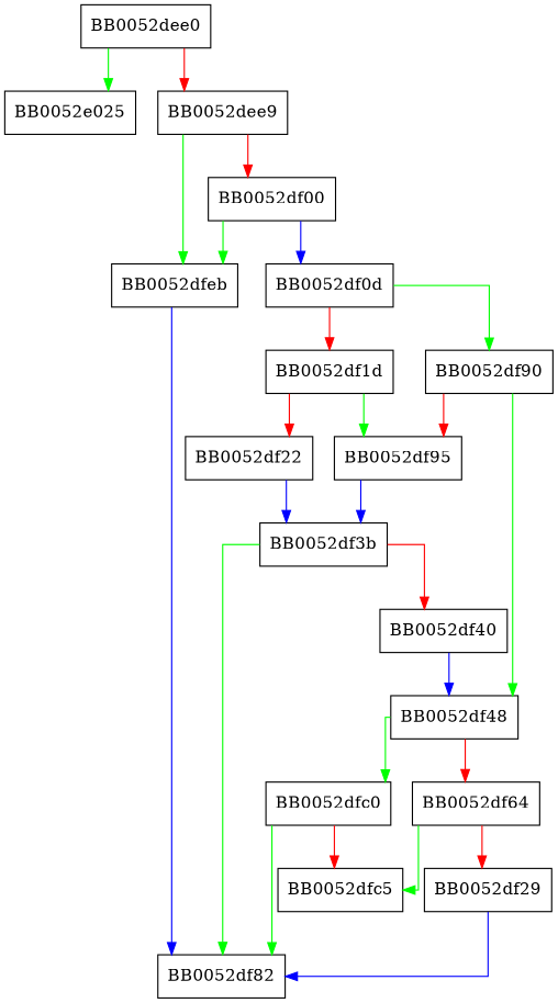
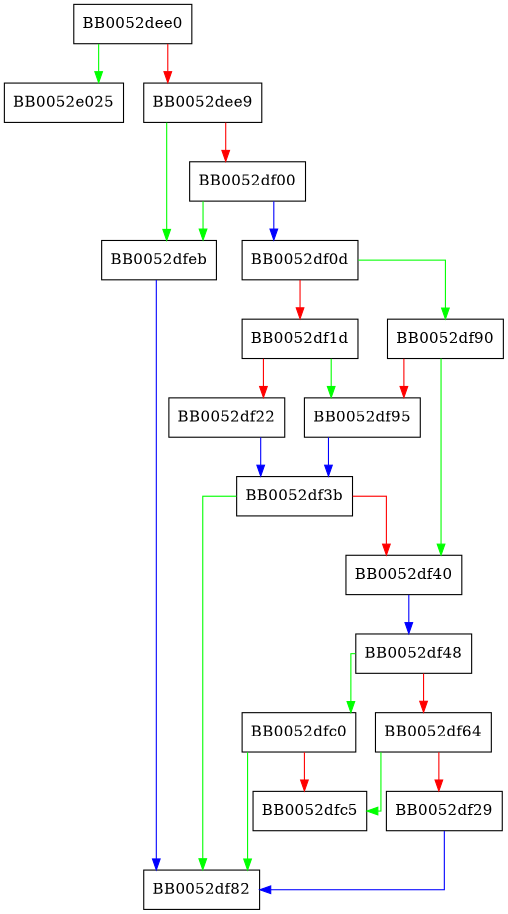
  digraph {
    splines=ortho
    node [shape=box]
    edge [color=green]
    BB0052dee0
    BB0052e025
    BB0052dee9
    BB0052dfeb
    BB0052df00
    BB0052df82
    BB0052df0d
    BB0052df90
    BB0052df1d
    BB0052df95
    BB0052df48
    BB0052df22
    BB0052df3b
    BB0052dfc0
    BB0052df64
    BB0052df40
    BB0052dfc5
    n18 [label=BB0052df29]
    BB0052dee0 -> BB0052e025
    BB0052dee0 -> BB0052dee9 [color=red]
    BB0052dee9 -> BB0052dfeb
    BB0052dee9 -> BB0052df00 [color=red]
    BB0052dfeb -> BB0052df82 [color=blue]
    BB0052df00 -> BB0052dfeb
    BB0052df00 -> BB0052df0d [color=blue]
    BB0052df0d -> BB0052df90
    BB0052df0d -> BB0052df1d [color=red]
    BB0052df90 -> BB0052df95 [color=red]
-   BB0052df90 -> BB0052df48
+   BB0052df90 -> BB0052df40
    BB0052df1d -> BB0052df95
    BB0052df1d -> BB0052df22 [color=red]
    BB0052df95 -> BB0052df3b [color=blue]
    BB0052df48 -> BB0052dfc0
    BB0052df48 -> BB0052df64 [color=red]
    BB0052df22 -> BB0052df3b [color=blue]
    BB0052df3b -> BB0052df82
    BB0052df3b -> BB0052df40 [color=red]
    BB0052dfc0 -> BB0052df82
    BB0052dfc0 -> BB0052dfc5 [color=red]
    BB0052df64 -> BB0052dfc5
    BB0052df64 -> n18 [color=red]
    BB0052df40 -> BB0052df48 [color=blue]
    n18 -> BB0052df82 [color=blue]
  }
